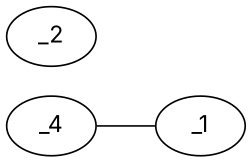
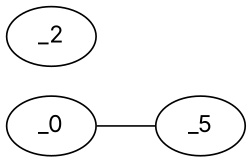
  graph {
    rankdir=LR
    fontname=Inter
    node [fontname=Inter]
-   _0 [x=0.581152 y=2.81782 label=_4]
-   _1 [x=2.48223 y=2.73658]
+   _0 [x=0.581152 y=2.81782]
+   _1 [x=2.48223 y=2.73658 label=_5]
    _2 [x=1.4324 y=3.03257]
    _0 -- _1 [fontname=Inter]
  }
